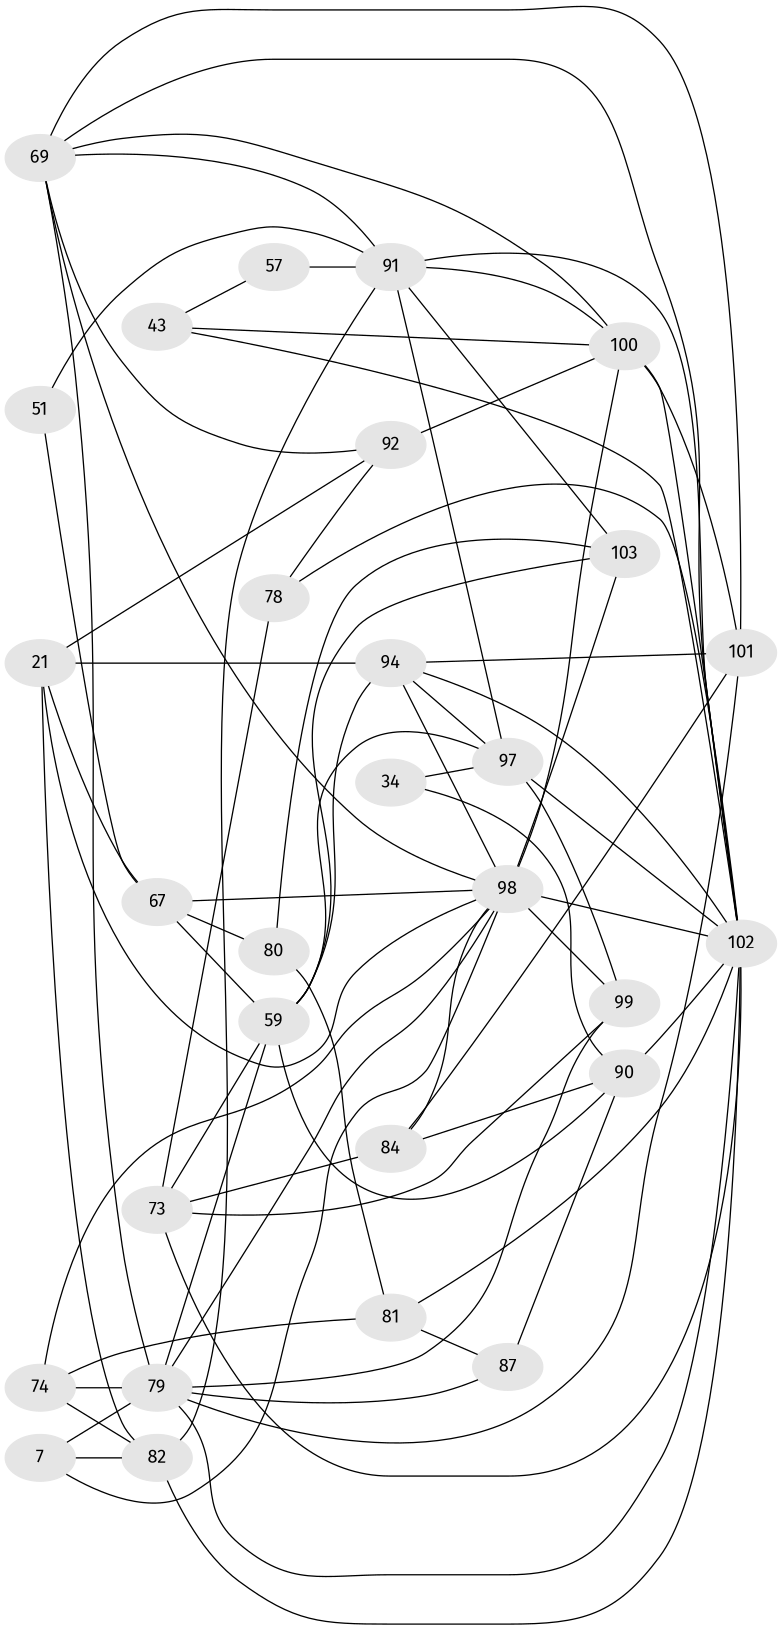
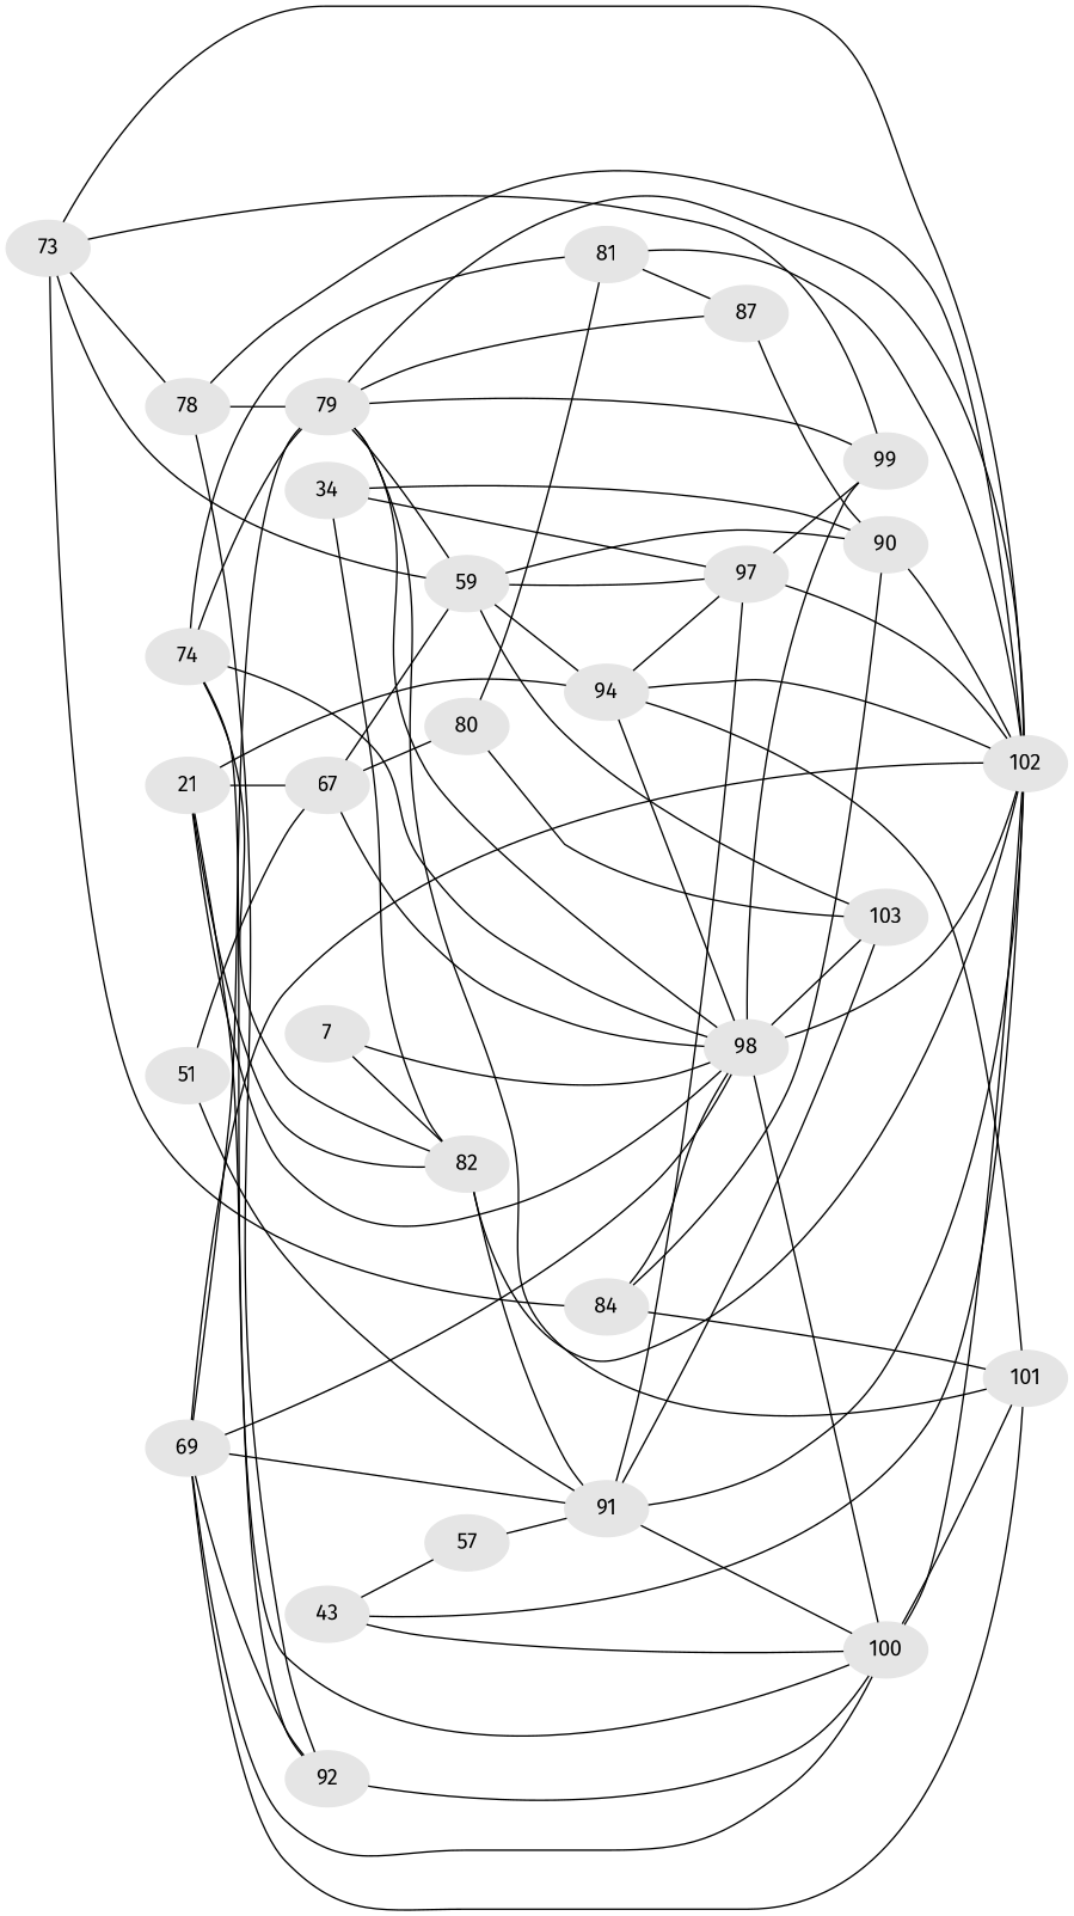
  graph {
    fontname="Fira Sans"
    rankdir=LR
    node [color=gray90 fontname="Fira Sans" style=filled]
    edge [fontname="Fira Sans"]
    79 [super="+13+41"]
    98 [super="+45+10+88"]
    102 [super="+96+86+85+48"]
    n4 [label=59 super="+37+64"]
    101 [super="+95"]
    99 [super="+75+70"]
    87
    7
    82 [super="+28+65"]
    91 [super="+11+58"]
    100 [super="+30+52"]
    103 [super="+17"]
    67 [super="+44"]
    80 [super="+23"]
    21
    92 [super="+38"]
    94 [super="+19+72"]
    97 [super="+35"]
    69 [super="+26+55+68"]
    73 [super="+22+61"]
    78
    84 [super="+49"]
    34
    90 [super="+71"]
    43
    57
    51
    81 [super="+77+53+20"]
    74 [super="+6+5+39"]
    79 -- 98
    79 -- 102
    79 -- n4
    79 -- 101
    79 -- 99
    79 -- 87
    98 -- 102 [weight=2]
    98 -- 99 [weight=4]
    98 -- 100 [weight=2]
    98 -- 103
    n4 -- 103
    n4 -- 94
    n4 -- 97 [weight=2]
    n4 -- 90
    87 -- 90
-   7 -- 79 [weight=3]
+   78 -- 79 [weight=3]
    7 -- 98
    7 -- 82
    82 -- 102 [weight=3]
    82 -- 91
    91 -- 102
    91 -- 100
    91 -- 103 [weight=2]
    91 -- 97 [weight=2]
    100 -- 102 [weight=4]
    100 -- 101
    67 -- 98 [weight=2]
    67 -- n4
    67 -- 80
    80 -- 103 [weight=2]
    80 -- 81 [weight=3]
    21 -- 98
    21 -- 82
    21 -- 67
    21 -- 92
    21 -- 94 [weight=3]
    92 -- 100
    94 -- 98 [weight=2]
    94 -- 102
    94 -- 101
    94 -- 97 [weight=3]
    97 -- 102 [weight=2]
    97 -- 99
    69 -- 79 [weight=2]
    69 -- 98 [weight=3]
    69 -- 102 [weight=2]
    69 -- 101 [weight=2]
    69 -- 91 [weight=2]
    69 -- 100 [weight=2]
    69 -- 92
    73 -- 102 [weight=3]
    73 -- n4
    73 -- 99 [weight=2]
    73 -- 78 [weight=2]
    73 -- 84 [weight=2]
    78 -- 102
    78 -- 92
    84 -- 98 [weight=2]
    84 -- 101 [weight=2]
    84 -- 90
+   34 -- 82
    34 -- 97
    34 -- 90
    90 -- 102 [weight=3]
    43 -- 102 [weight=2]
    43 -- 100 [weight=2]
    43 -- 57
    57 -- 91
    51 -- 91
    51 -- 67
    81 -- 102 [weight=2]
    81 -- 87
    74 -- 79 [weight=3]
    74 -- 98
    74 -- 82 [weight=2]
+   74 -- 100 [weight=3]
    74 -- 81
  }
